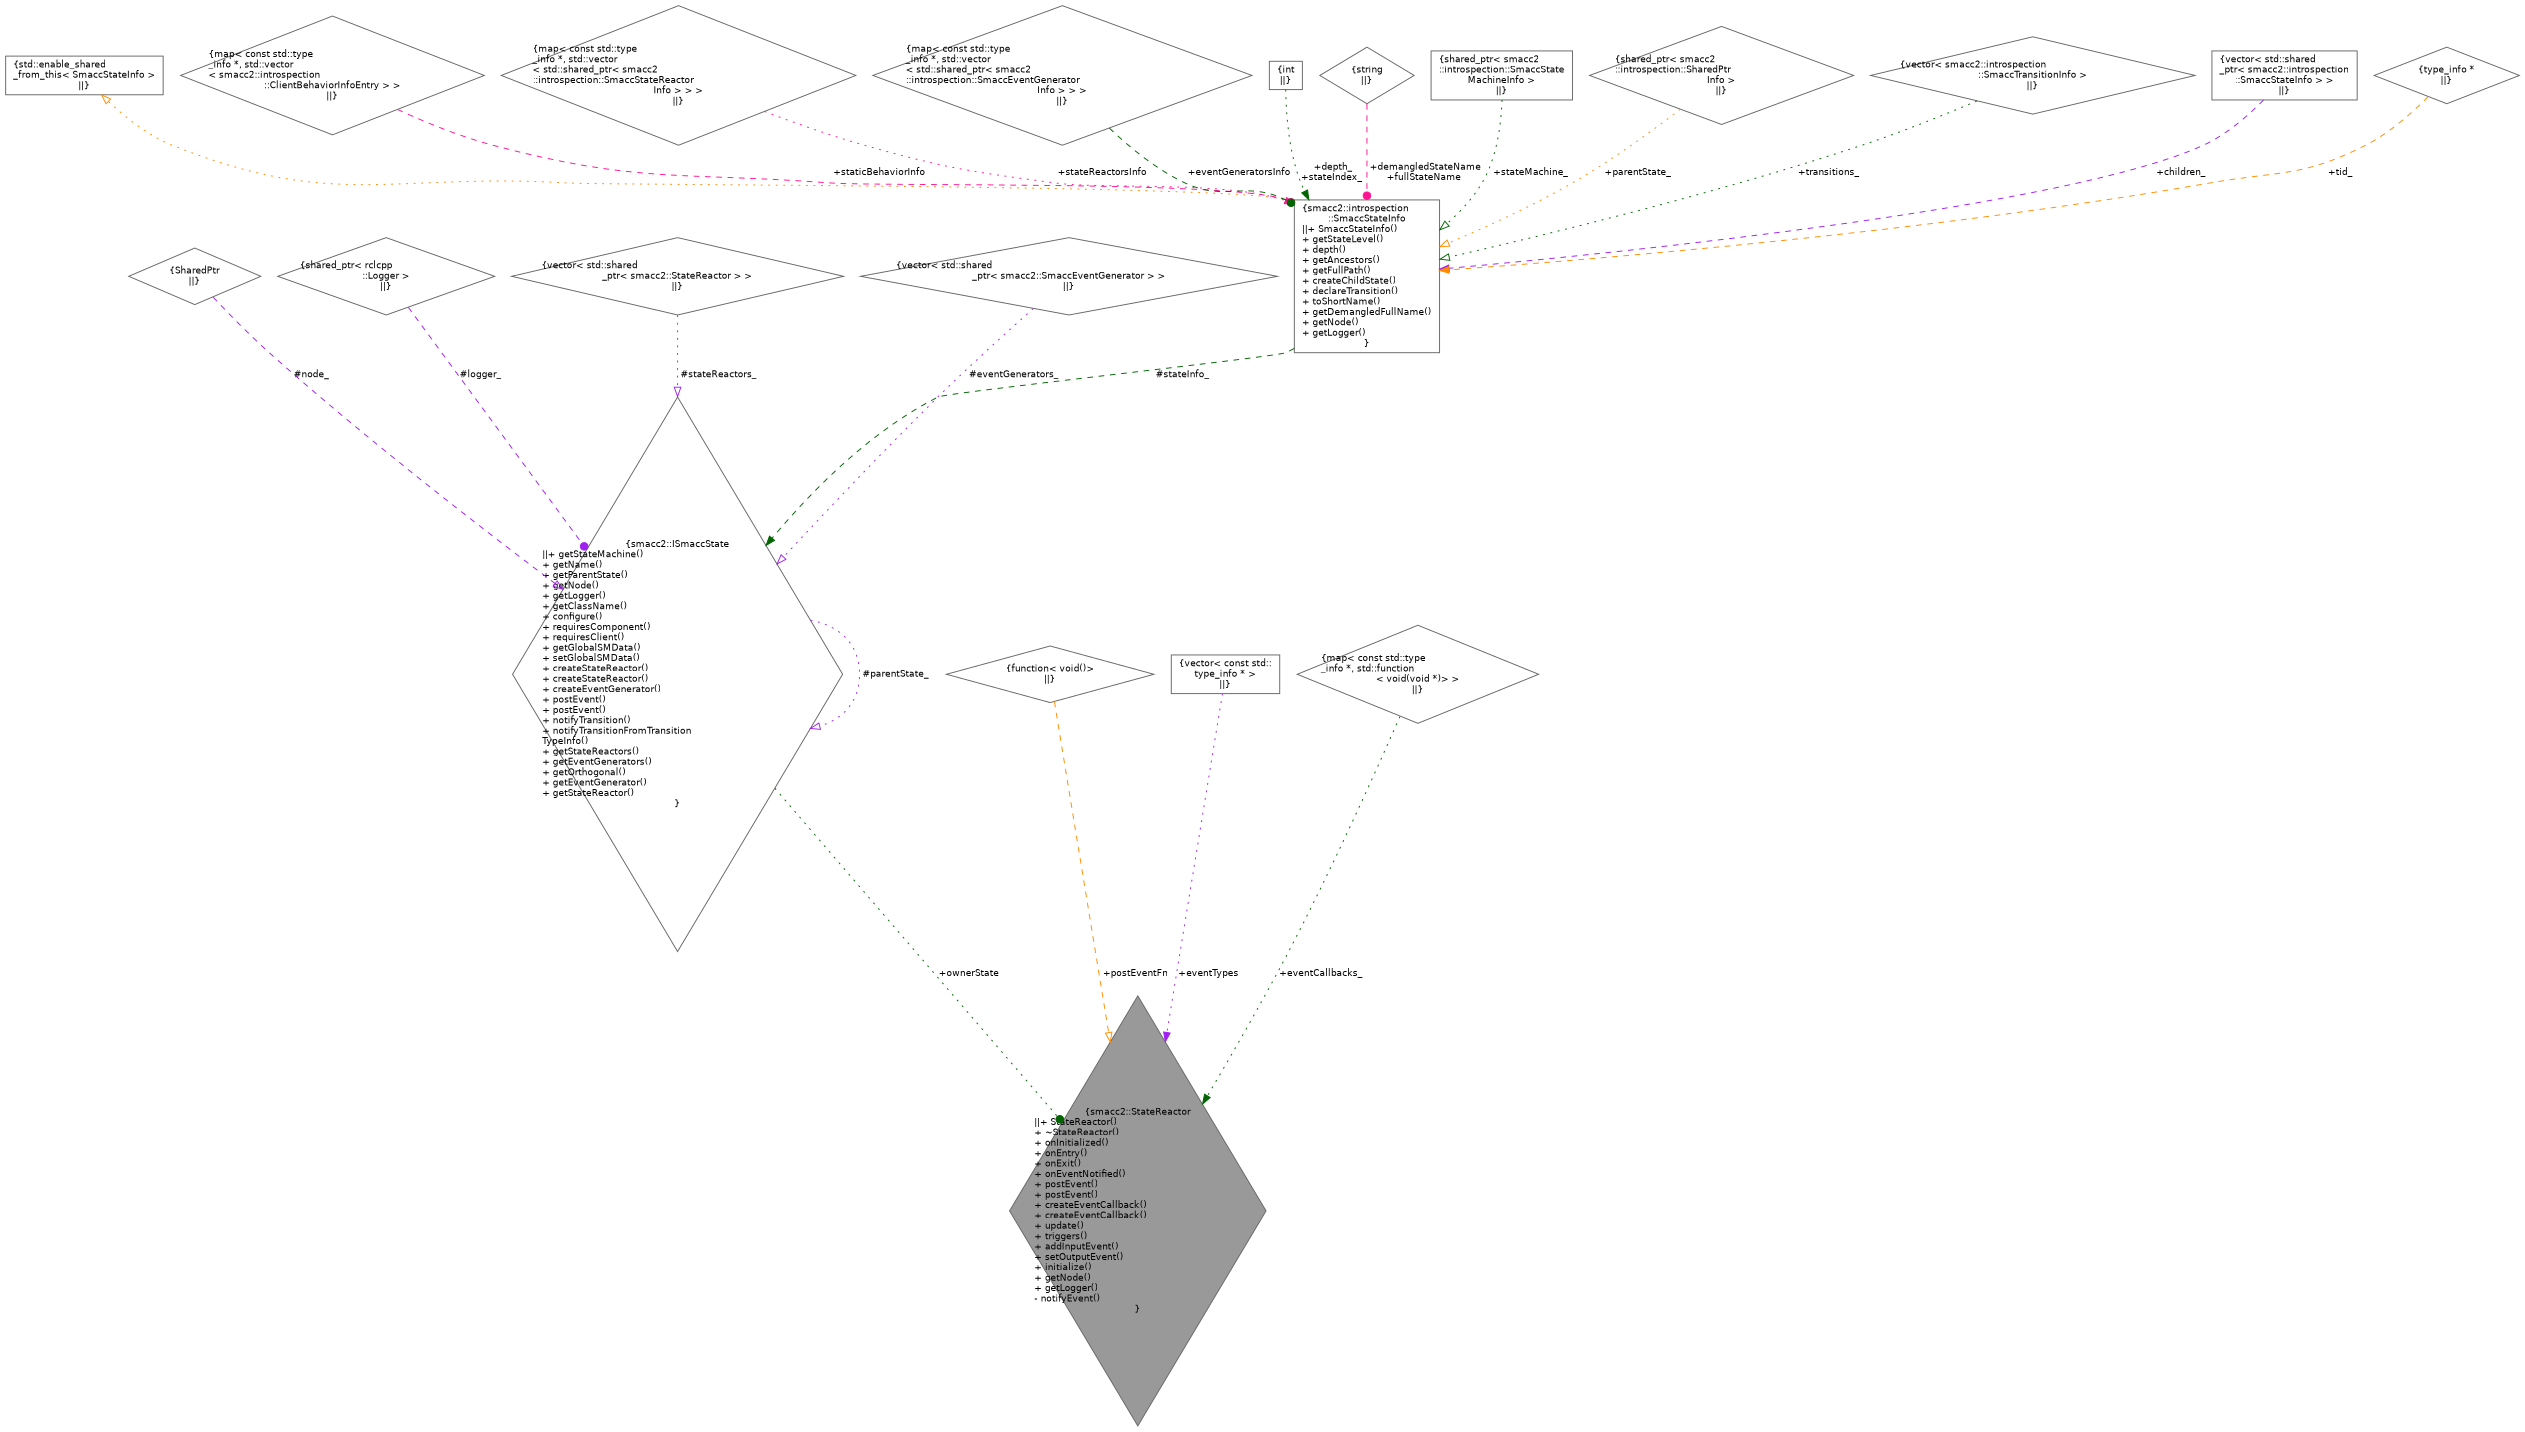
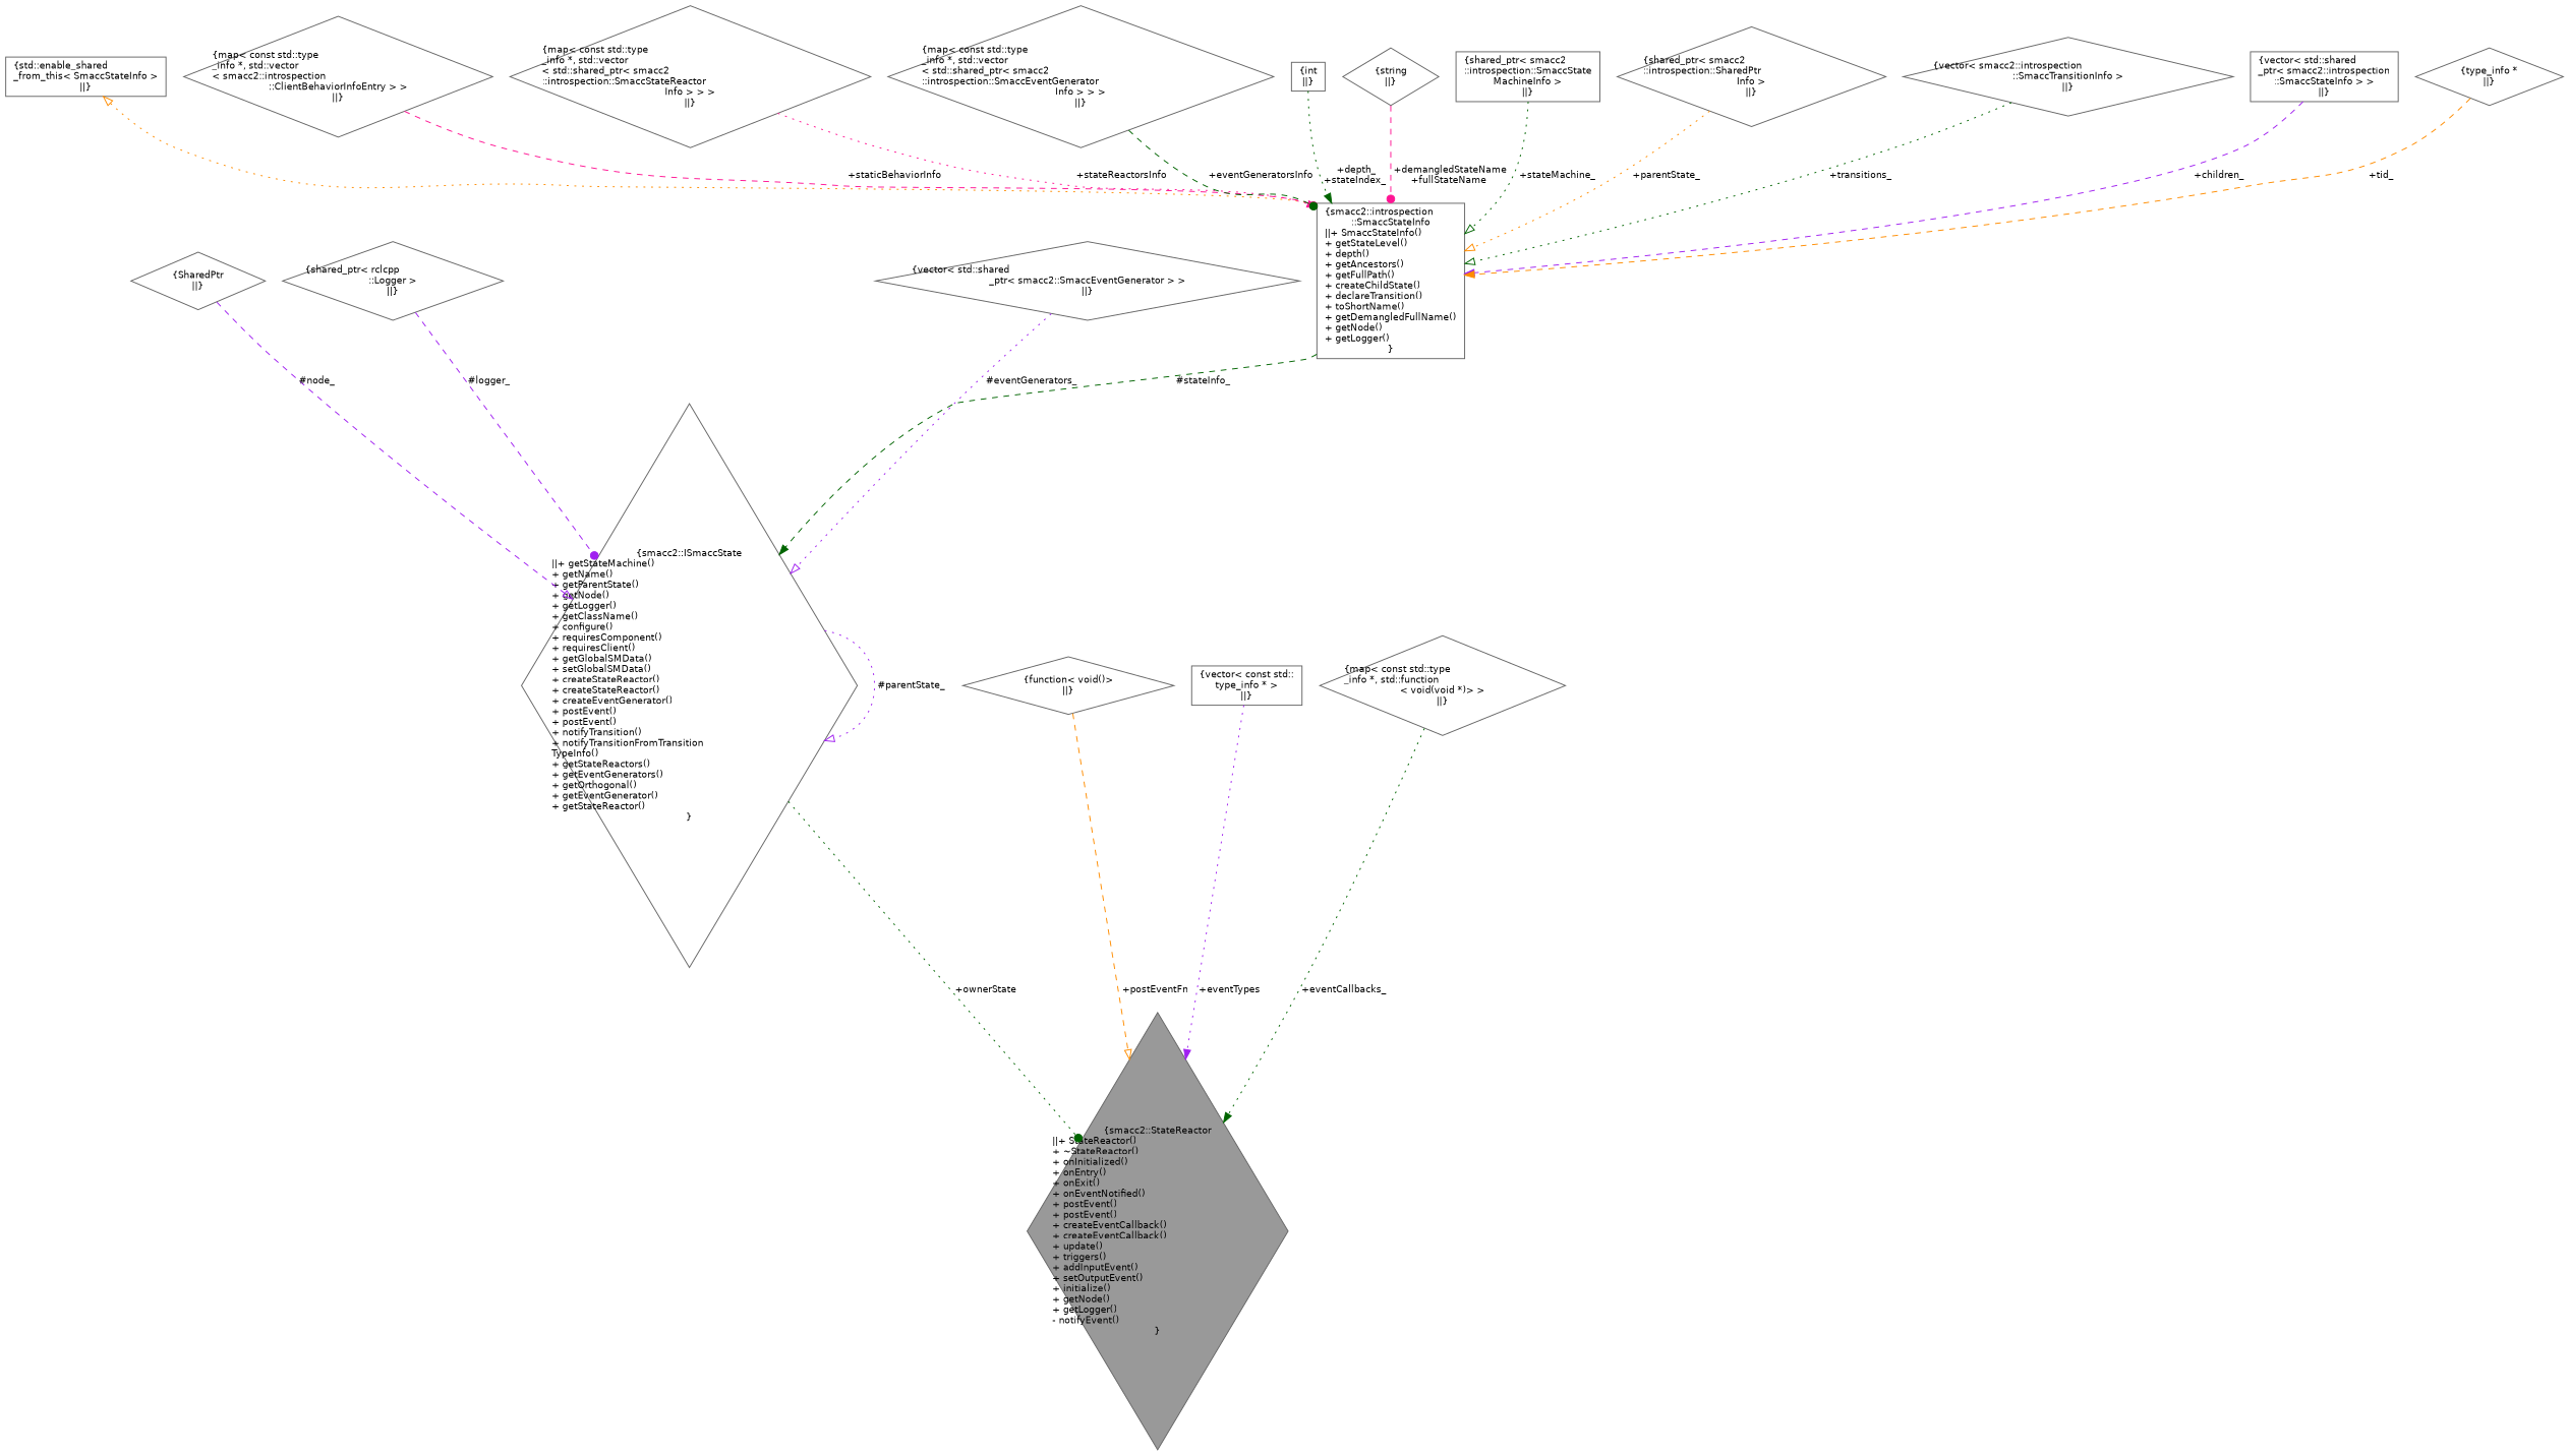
  digraph {
    node [color=gray40 fillcolor=white fontname=Helvetica fontsize=10 shape=diamond style=filled]
    edge [arrowhead=onormal color=darkgreen fontname=Helvetica fontsize=10 labelfontname=Helvetica labelfontsize=10 style=dotted]
    n1 [fillcolor=grey60 fontcolor=black height=0.2 label="{smacc2::StateReactor\n||+ StateReactor()\l+ ~StateReactor()\l+ onInitialized()\l+ onEntry()\l+ onExit()\l+ onEventNotified()\l+ postEvent()\l+ postEvent()\l+ createEventCallback()\l+ createEventCallback()\l+ update()\l+ triggers()\l+ addInputEvent()\l+ setOutputEvent()\l+ initialize()\l+ getNode()\l+ getLogger()\l- notifyEvent()\l}" width=0.4]
    n2 [height=0.2 label="{smacc2::ISmaccState\n||+ getStateMachine()\l+ getName()\l+ getParentState()\l+ getNode()\l+ getLogger()\l+ getClassName()\l+ configure()\l+ requiresComponent()\l+ requiresClient()\l+ getGlobalSMData()\l+ setGlobalSMData()\l+ createStateReactor()\l+ createStateReactor()\l+ createEventGenerator()\l+ postEvent()\l+ postEvent()\l+ notifyTransition()\l+ notifyTransitionFromTransition\lTypeInfo()\l+ getStateReactors()\l+ getEventGenerators()\l+ getOrthogonal()\l+ getEventGenerator()\l+ getStateReactor()\l}" width=0.4]
    n3 [height=0.2 label="{SharedPtr\n||}" width=0.4]
    n4 [height=0.2 label="{shared_ptr\< rclcpp\l::Logger \>\n||}" width=0.4]
-   n5 [height=0.2 label="{vector\< std::shared\l_ptr\< smacc2::StateReactor \> \>\n||}" width=0.4]
    n6 [height=0.2 label="{vector\< std::shared\l_ptr\< smacc2::SmaccEventGenerator \> \>\n||}" width=0.4]
    n7 [height=0.2 label="{smacc2::introspection\l::SmaccStateInfo\n||+ SmaccStateInfo()\l+ getStateLevel()\l+ depth()\l+ getAncestors()\l+ getFullPath()\l+ createChildState()\l+ declareTransition()\l+ toShortName()\l+ getDemangledFullName()\l+ getNode()\l+ getLogger()\l}" shape=box width=0.4]
    n8 [height=0.2 label="{std::enable_shared\l_from_this\< SmaccStateInfo \>\n||}" shape=box width=0.4]
    n9 [height=0.2 label="{map\< const std::type\l_info *, std::vector\l\< smacc2::introspection\l::ClientBehaviorInfoEntry \> \>\n||}" width=0.4]
    n10 [height=0.2 label="{map\< const std::type\l_info *, std::vector\l\< std::shared_ptr\< smacc2\l::introspection::SmaccStateReactor\lInfo \> \> \>\n||}" width=0.4]
    n11 [height=0.2 label="{map\< const std::type\l_info *, std::vector\l\< std::shared_ptr\< smacc2\l::introspection::SmaccEventGenerator\lInfo \> \> \>\n||}" width=0.4]
    n12 [height=0.2 label="{int\n||}" shape=box width=0.4]
    n13 [height=0.2 label="{string\n||}" width=0.4]
    n14 [height=0.2 label="{shared_ptr\< smacc2\l::introspection::SmaccState\lMachineInfo \>\n||}" shape=box width=0.4]
    n15 [height=0.2 label="{shared_ptr\< smacc2\l::introspection::SharedPtr\lInfo \>\n||}" width=0.4]
    n16 [height=0.2 label="{vector\< smacc2::introspection\l::SmaccTransitionInfo \>\n||}" width=0.4]
    n17 [height=0.2 label="{vector\< std::shared\l_ptr\< smacc2::introspection\l::SmaccStateInfo \> \>\n||}" shape=box width=0.4]
    n18 [height=0.2 label="{type_info *\n||}" width=0.4]
    n19 [height=0.2 label="{function\< void()\>\n||}" width=0.4]
    n20 [height=0.2 label="{vector\< const std::\ltype_info * \>\n||}" shape=box width=0.4]
    n21 [height=0.2 label="{map\< const std::type\l_info *, std::function\l\< void(void *)\> \>\n||}" width=0.4]
    n2 -> n1 [arrowhead=dot label=" +ownerState"]
    n2 -> n2 [color=purple label=" #parentState_"]
    n3 -> n2 [color=purple label=" #node_" style=dashed]
    n4 -> n2 [arrowhead=dot color=purple label=" #logger_" style=dashed]
-   n5 -> n2 [color=purple label=" #stateReactors_"]
    n6 -> n2 [color=purple label=" #eventGenerators_"]
    n7 -> n2 [arrowhead=normal label=" #stateInfo_" style=dashed]
    n8 -> n7 [arrowtail=onormal color=darkorange dir=back arrowhead=""]
    n9 -> n7 [arrowhead=dot color=deeppink label=" +staticBehaviorInfo" style=dashed]
    n10 -> n7 [arrowhead=normal color=deeppink label=" +stateReactorsInfo"]
    n11 -> n7 [arrowhead=dot label=" +eventGeneratorsInfo" style=dashed]
    n12 -> n7 [arrowhead=normal label=" +depth_\n+stateIndex_"]
    n13 -> n7 [arrowhead=dot color=deeppink label=" +demangledStateName\n+fullStateName" style=dashed]
    n14 -> n7 [label=" +stateMachine_"]
    n15 -> n7 [color=darkorange label=" +parentState_"]
    n16 -> n7 [label=" +transitions_"]
    n17 -> n7 [arrowhead=normal color=purple label=" +children_" style=dashed]
    n18 -> n7 [arrowhead=normal color=darkorange label=" +tid_" style=dashed]
    n19 -> n1 [color=darkorange label=" +postEventFn" style=dashed]
    n20 -> n1 [arrowhead=normal color=purple label=" +eventTypes"]
    n21 -> n1 [arrowhead=normal label=" +eventCallbacks_"]
  }
